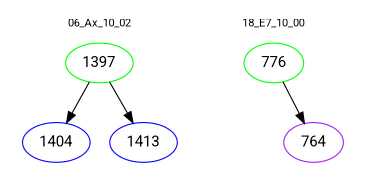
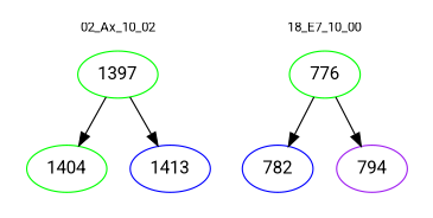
  digraph {
    fontname=Roboto
    node [color=blue fontname=Roboto]
    edge [color=black fontname=Roboto]
    n1 [color=green label=1397]
-   n2 [label=1404]
+   n2 [color=green label=1404]
    n3 [label=1413]
    n4 [color=green label=776]
-   n6 [color=purple label=764]
+   n5 [label=782]
+   n6 [color=purple label=794]
    subgraph cluster_1 {
      color=white
      fontsize=10
-     label="06_Ax_10_02"
+     label="02_Ax_10_02"
      n1
      n2
      n3
    }
    subgraph cluster_2 {
      color=white
      fontsize=10
      label="18_E7_10_00"
      n4
+     n5
      n6
    }
    n1 -> n2
    n1 -> n3
+   n4 -> n5
    n4 -> n6
  }
